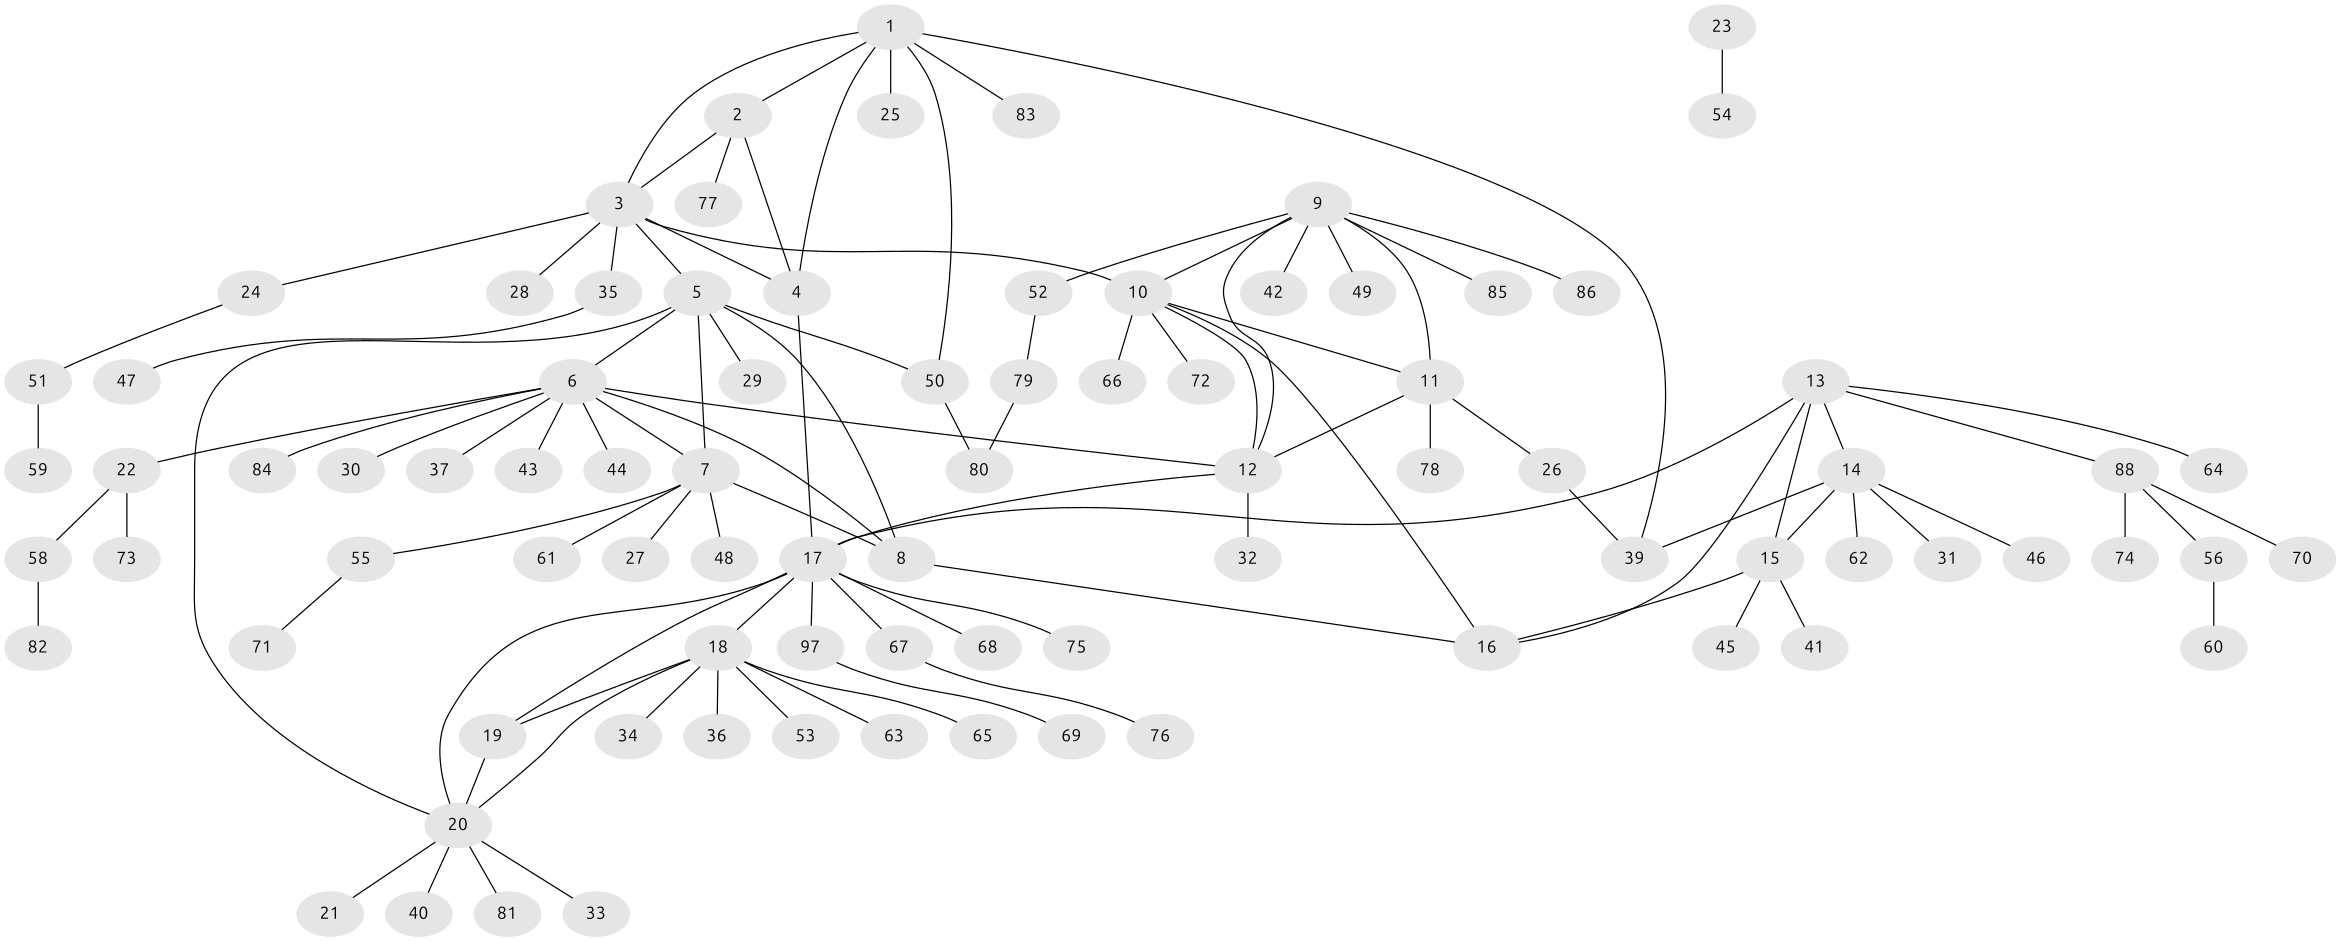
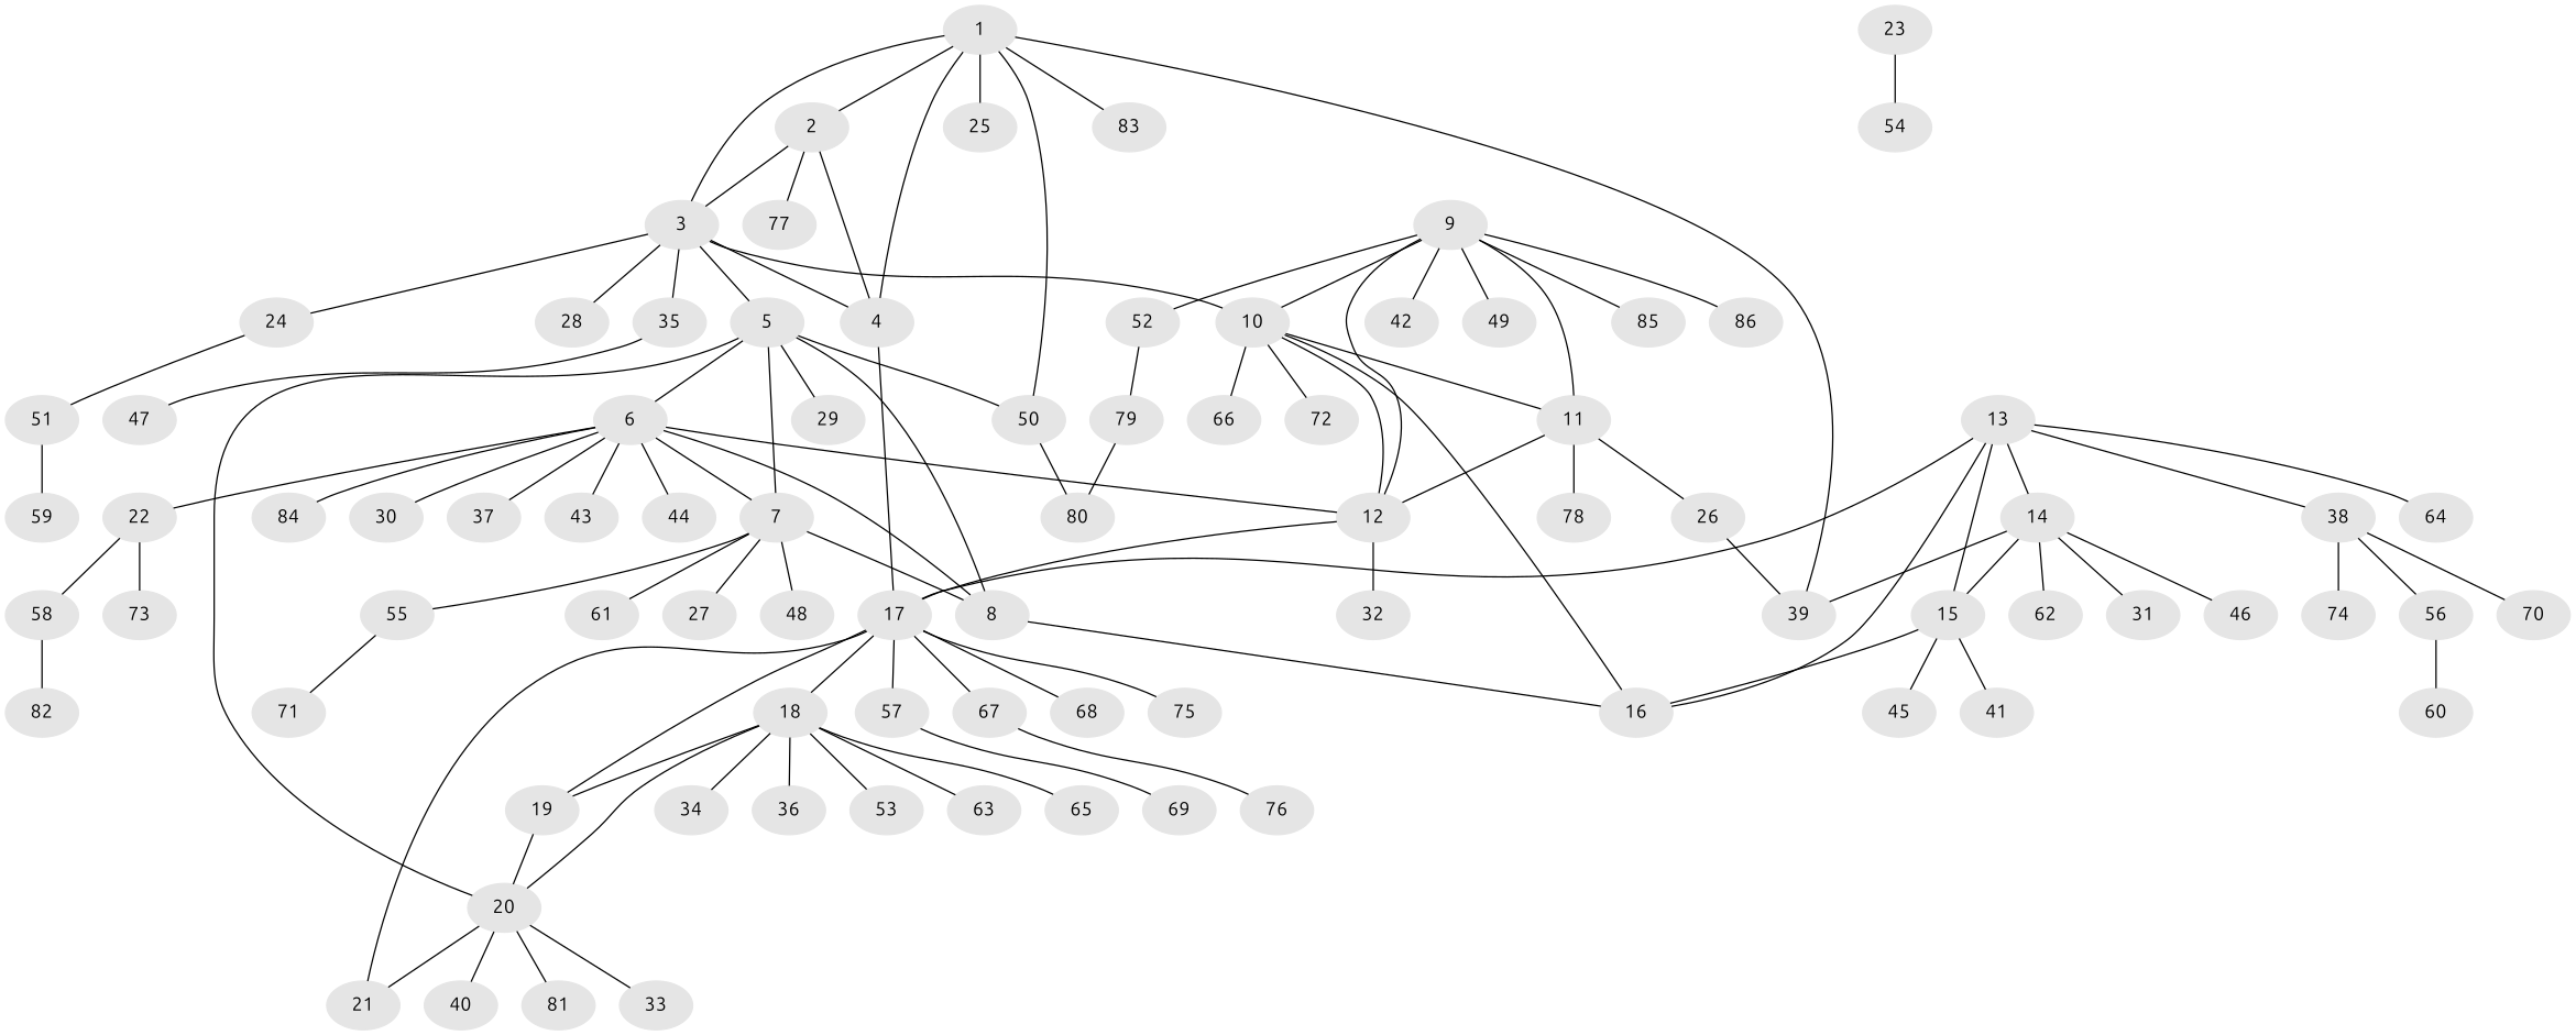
  graph {
    fontname=Ubuntu
    node [color=gray90 fontname=Ubuntu style=filled]
    edge [fontname=Ubuntu]
    1
    2
    3
    4
    25
    50
    83
    39
    77
    5
    10
    24
    28
    35
    17
    80
    6
    7
    8
    20
    29
    16
    12
    11
    66
    72
    51
    47
    18
    19
-   57 [label=97]
+   57
    67
    68
    75
    22
    30
    37
    43
    44
    84
    27
    48
    55
    61
    21
    33
    40
    81
    32
    58
    73
    71
    9
    42
    49
    52
    85
    86
    78
    26
    79
    23
    54
    13
    14
    15
-   38 [label=88]
+   38
    64
    31
    46
    62
    41
    45
    56
    70
    74
    34
    36
    53
    63
    65
    69
    76
    82
    59
    60
    1 -- 2
    1 -- 3
    1 -- 4
    1 -- 25
    1 -- 50
    1 -- 83
    1 -- 39
    2 -- 3
    2 -- 4
    2 -- 77
    3 -- 4
    3 -- 5
    3 -- 10
    3 -- 24
    3 -- 28
    3 -- 35
    4 -- 17
    50 -- 80
    5 -- 50
    5 -- 6
    5 -- 7
    5 -- 8
    5 -- 20
    5 -- 29
    10 -- 16
    10 -- 12
    10 -- 11
    10 -- 66
    10 -- 72
    24 -- 51
    35 -- 47
-   17 -- 20
+   17 -- 21
    17 -- 18
    17 -- 19
    17 -- 57
    17 -- 67
    17 -- 68
    17 -- 75
    6 -- 7
    6 -- 8
    6 -- 12
    6 -- 22
    6 -- 30
    6 -- 37
    6 -- 43
    6 -- 44
    6 -- 84
    7 -- 8
    7 -- 27
    7 -- 48
    7 -- 55
    7 -- 61
    8 -- 16
    20 -- 21
    20 -- 33
    20 -- 40
    20 -- 81
    12 -- 17
    12 -- 32
    11 -- 12
    11 -- 78
    11 -- 26
    51 -- 59
    18 -- 20
    18 -- 19
    18 -- 34
    18 -- 36
    18 -- 53
    18 -- 63
    18 -- 65
    19 -- 20
    57 -- 69
    67 -- 76
    22 -- 58
    22 -- 73
    55 -- 71
    58 -- 82
    9 -- 10
    9 -- 12
    9 -- 11
    9 -- 42
    9 -- 49
    9 -- 52
    9 -- 85
    9 -- 86
    52 -- 79
    26 -- 39
    79 -- 80
    23 -- 54
    13 -- 17
    13 -- 16
    13 -- 14
    13 -- 15
    13 -- 38
    13 -- 64
    14 -- 39
    14 -- 15
    14 -- 31
    14 -- 46
    14 -- 62
    15 -- 16
    15 -- 41
    15 -- 45
    38 -- 56
    38 -- 70
    38 -- 74
    56 -- 60
  }
